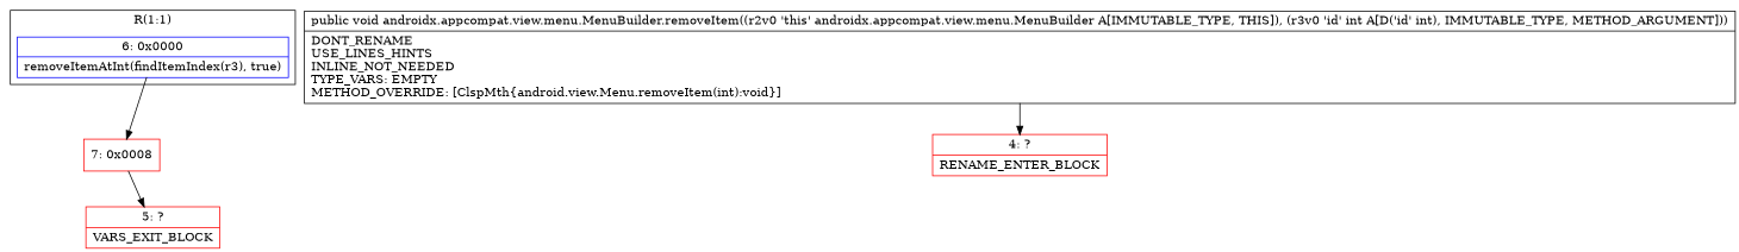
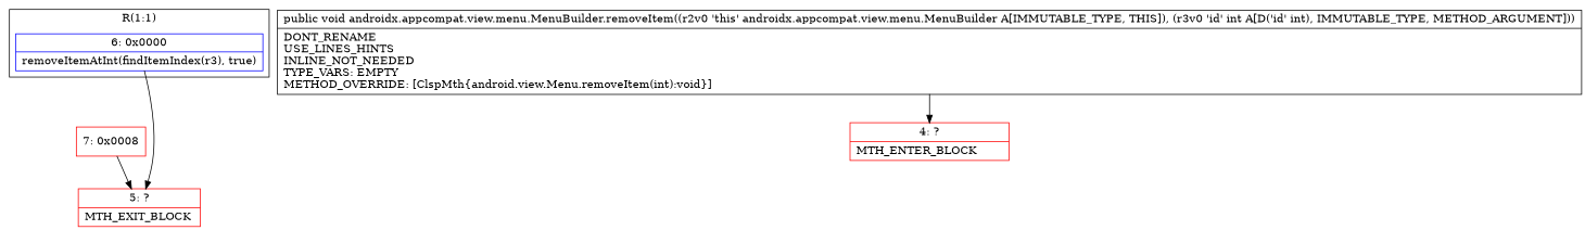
  digraph {
    node [color=red shape=record]
    n1 [color=blue label="{6\:\ 0x0000|removeItemAtInt(findItemIndex(r3), true)\l}"]
    n2 [label="{7\:\ 0x0008}"]
-   n3 [label="{5\:\ ?|VARS_EXIT_BLOCK\l}"]
-   n4 [label="{4\:\ ?|RENAME_ENTER_BLOCK\l}"]
+   n3 [label="{5\:\ ?|MTH_EXIT_BLOCK\l}"]
+   n4 [label="{4\:\ ?|MTH_ENTER_BLOCK\l}"]
    n5 [label="{public void androidx.appcompat.view.menu.MenuBuilder.removeItem((r2v0 'this' androidx.appcompat.view.menu.MenuBuilder A[IMMUTABLE_TYPE, THIS]), (r3v0 'id' int A[D('id' int), IMMUTABLE_TYPE, METHOD_ARGUMENT]))  | DONT_RENAME\lUSE_LINES_HINTS\lINLINE_NOT_NEEDED\lTYPE_VARS: EMPTY\lMETHOD_OVERRIDE: [ClspMth\{android.view.Menu.removeItem(int):void\}]\l}" color=""]
    subgraph cluster_1 {
      label="R(1:1)"
      n1
    }
-   n1 -> n2
+   n1 -> n3
    n2 -> n3
    n5 -> n4
  }
